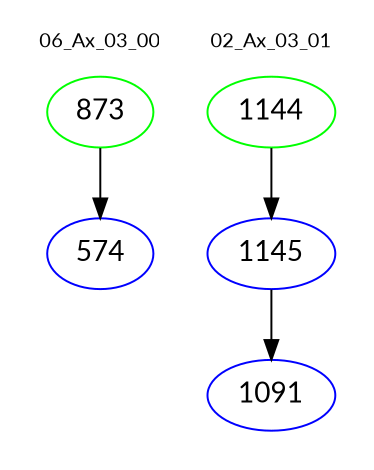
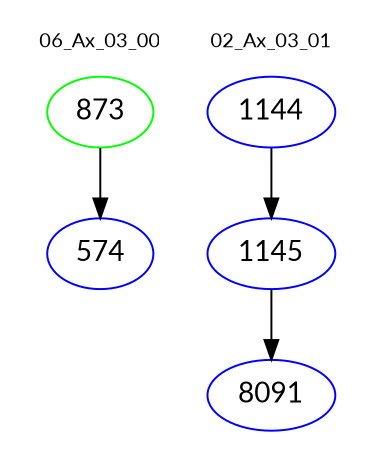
  digraph {
    fontname=Lato
    node [color=blue fontname=Lato]
    edge [color=black fontname=Lato]
    n1 [color=green label=873]
    n2 [label=574]
-   n3 [color=green label=1144]
+   n3 [label=1144]
    n4 [label=1145]
-   n5 [label=1091]
+   n5 [label=8091]
    subgraph cluster_1 {
      color=white
      fontsize=10
      label="06_Ax_03_00"
      n1
      n2
    }
    subgraph cluster_2 {
      color=white
      fontsize=10
      label="02_Ax_03_01"
      n3
      n4
      n5
    }
    n1 -> n2
    n3 -> n4
    n4 -> n5
  }
